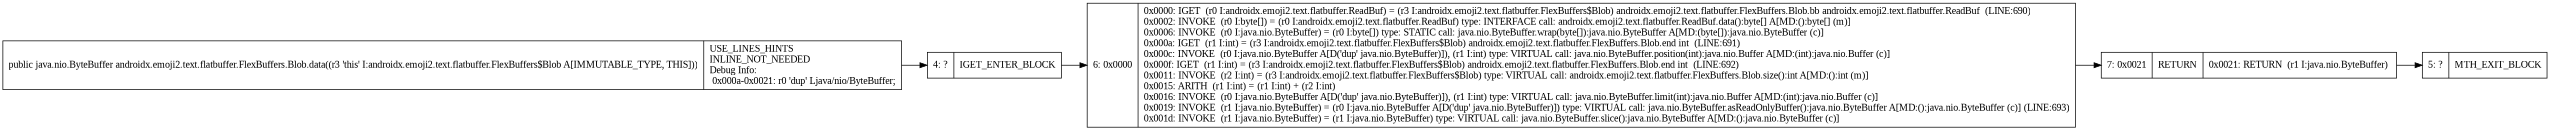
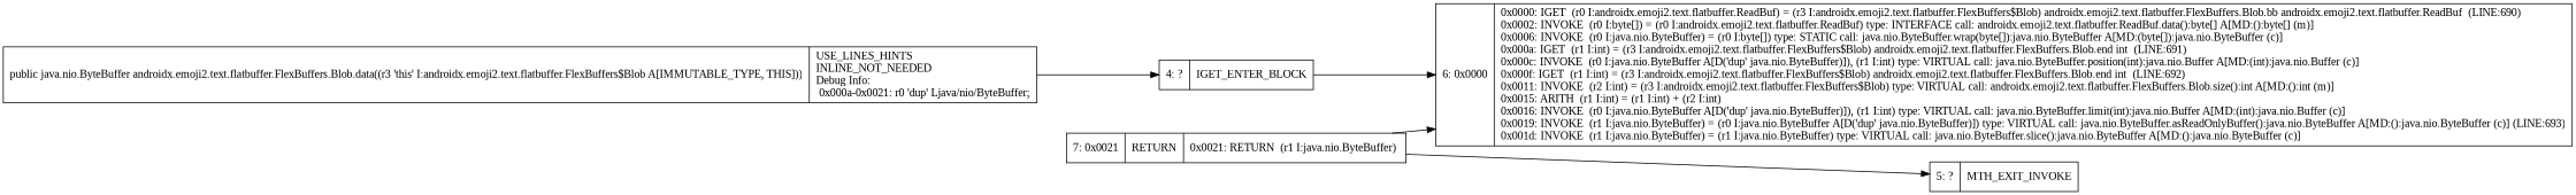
  digraph {
    fontname="Liberation Serif"
    rankdir=LR
    node [fontname="Liberation Serif" shape=record]
    edge [fontname="Liberation Serif"]
    n1 [label="{4\:\ ?|IGET_ENTER_BLOCK\l}"]
    n2 [label="{6\:\ 0x0000|0x0000: IGET  (r0 I:androidx.emoji2.text.flatbuffer.ReadBuf) = (r3 I:androidx.emoji2.text.flatbuffer.FlexBuffers$Blob) androidx.emoji2.text.flatbuffer.FlexBuffers.Blob.bb androidx.emoji2.text.flatbuffer.ReadBuf  (LINE:690)\l0x0002: INVOKE  (r0 I:byte[]) = (r0 I:androidx.emoji2.text.flatbuffer.ReadBuf) type: INTERFACE call: androidx.emoji2.text.flatbuffer.ReadBuf.data():byte[] A[MD:():byte[] (m)]\l0x0006: INVOKE  (r0 I:java.nio.ByteBuffer) = (r0 I:byte[]) type: STATIC call: java.nio.ByteBuffer.wrap(byte[]):java.nio.ByteBuffer A[MD:(byte[]):java.nio.ByteBuffer (c)]\l0x000a: IGET  (r1 I:int) = (r3 I:androidx.emoji2.text.flatbuffer.FlexBuffers$Blob) androidx.emoji2.text.flatbuffer.FlexBuffers.Blob.end int  (LINE:691)\l0x000c: INVOKE  (r0 I:java.nio.ByteBuffer A[D('dup' java.nio.ByteBuffer)]), (r1 I:int) type: VIRTUAL call: java.nio.ByteBuffer.position(int):java.nio.Buffer A[MD:(int):java.nio.Buffer (c)]\l0x000f: IGET  (r1 I:int) = (r3 I:androidx.emoji2.text.flatbuffer.FlexBuffers$Blob) androidx.emoji2.text.flatbuffer.FlexBuffers.Blob.end int  (LINE:692)\l0x0011: INVOKE  (r2 I:int) = (r3 I:androidx.emoji2.text.flatbuffer.FlexBuffers$Blob) type: VIRTUAL call: androidx.emoji2.text.flatbuffer.FlexBuffers.Blob.size():int A[MD:():int (m)]\l0x0015: ARITH  (r1 I:int) = (r1 I:int) + (r2 I:int) \l0x0016: INVOKE  (r0 I:java.nio.ByteBuffer A[D('dup' java.nio.ByteBuffer)]), (r1 I:int) type: VIRTUAL call: java.nio.ByteBuffer.limit(int):java.nio.Buffer A[MD:(int):java.nio.Buffer (c)]\l0x0019: INVOKE  (r1 I:java.nio.ByteBuffer) = (r0 I:java.nio.ByteBuffer A[D('dup' java.nio.ByteBuffer)]) type: VIRTUAL call: java.nio.ByteBuffer.asReadOnlyBuffer():java.nio.ByteBuffer A[MD:():java.nio.ByteBuffer (c)] (LINE:693)\l0x001d: INVOKE  (r1 I:java.nio.ByteBuffer) = (r1 I:java.nio.ByteBuffer) type: VIRTUAL call: java.nio.ByteBuffer.slice():java.nio.ByteBuffer A[MD:():java.nio.ByteBuffer (c)]\l}"]
    n3 [label="{7\:\ 0x0021|RETURN\l|0x0021: RETURN  (r1 I:java.nio.ByteBuffer) \l}"]
-   n4 [label="{5\:\ ?|MTH_EXIT_BLOCK\l}"]
+   n4 [label="{5\:\ ?|MTH_EXIT_INVOKE\l}"]
    n5 [label="{public java.nio.ByteBuffer androidx.emoji2.text.flatbuffer.FlexBuffers.Blob.data((r3 'this' I:androidx.emoji2.text.flatbuffer.FlexBuffers$Blob A[IMMUTABLE_TYPE, THIS]))  | USE_LINES_HINTS\lINLINE_NOT_NEEDED\lDebug Info:\l  0x000a\-0x0021: r0 'dup' Ljava\/nio\/ByteBuffer;\l}"]
    n1 -> n2
-   n2 -> n3
+   n3 -> n2
    n3 -> n4
    n5 -> n1
  }
